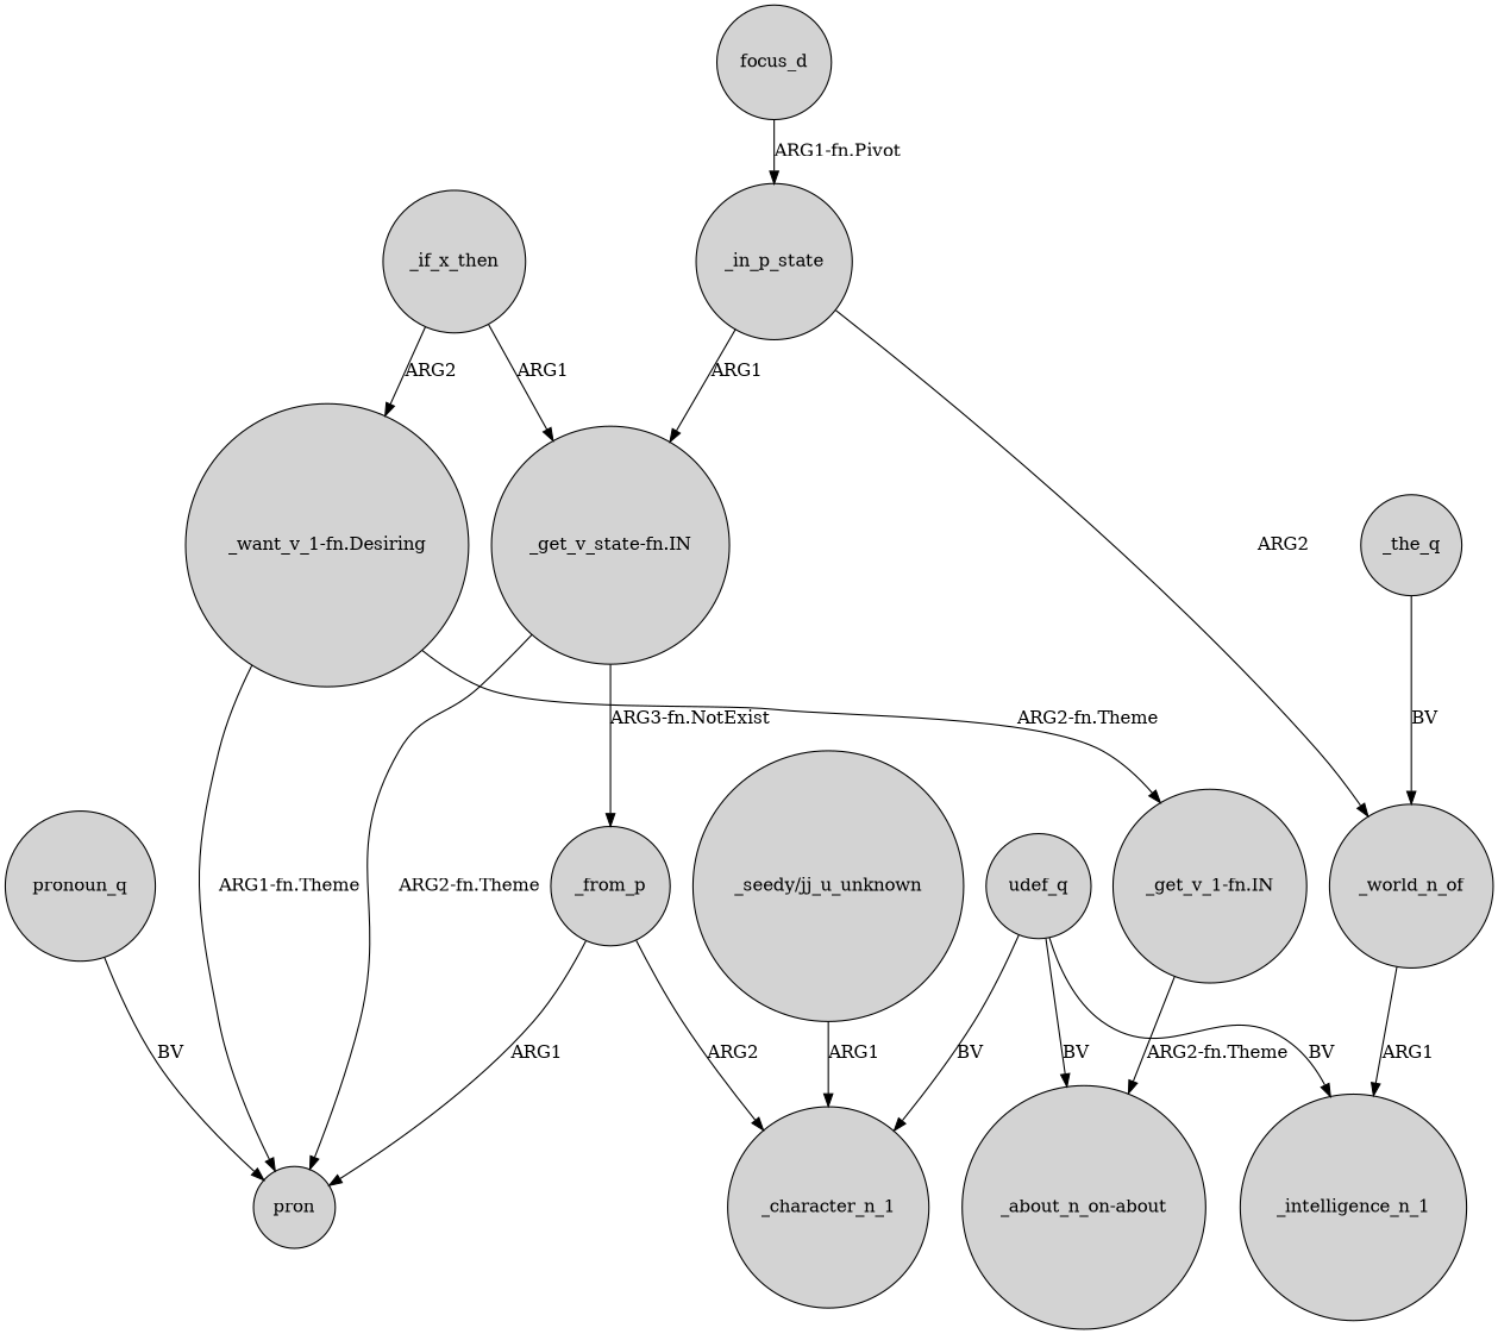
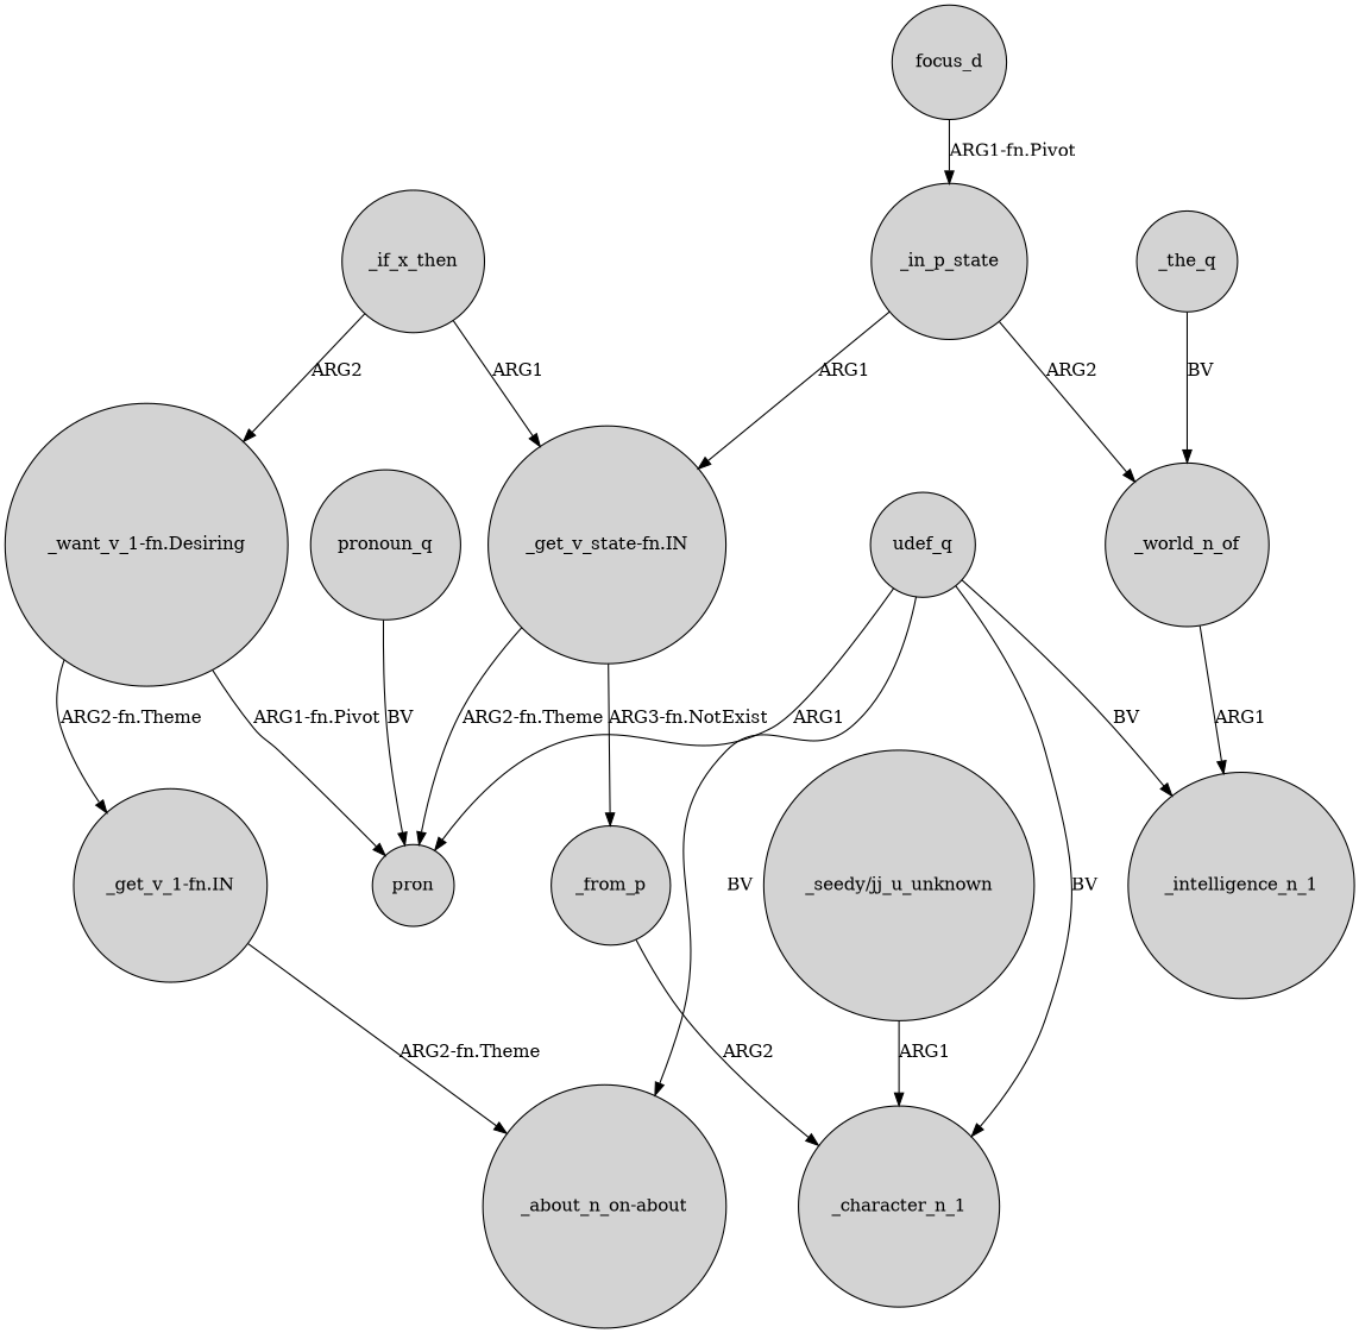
  digraph {
    node [shape=circle style=filled]
    _if_x_then
    "_want_v_1-fn.Desiring"
    "_get_v_state-fn.IN"
    pron
    "_get_v_1-fn.IN"
    _from_p
    n7 [label="_about_n_on-about"]
    _character_n_1
    "_seedy/jj_u_unknown"
    focus_d
    _in_p_state
    _world_n_of
    _intelligence_n_1
    udef_q
    pronoun_q
    _the_q
    _if_x_then -> "_want_v_1-fn.Desiring" [label=ARG2]
    _if_x_then -> "_get_v_state-fn.IN" [label=ARG1]
-   "_want_v_1-fn.Desiring" -> pron [label="ARG1-fn.Theme"]
+   "_want_v_1-fn.Desiring" -> pron [label="ARG1-fn.Pivot"]
    "_want_v_1-fn.Desiring" -> "_get_v_1-fn.IN" [label="ARG2-fn.Theme"]
    "_get_v_state-fn.IN" -> pron [label="ARG2-fn.Theme"]
    "_get_v_state-fn.IN" -> _from_p [label="ARG3-fn.NotExist"]
    "_get_v_1-fn.IN" -> n7 [label="ARG2-fn.Theme"]
-   _from_p -> pron [label=ARG1]
+   udef_q -> pron [label=ARG1]
    _from_p -> _character_n_1 [label=ARG2]
    "_seedy/jj_u_unknown" -> _character_n_1 [label=ARG1]
    focus_d -> _in_p_state [label="ARG1-fn.Pivot"]
    _in_p_state -> "_get_v_state-fn.IN" [label=ARG1]
    _in_p_state -> _world_n_of [label=ARG2]
    _world_n_of -> _intelligence_n_1 [label=ARG1]
    udef_q -> n7 [label=BV]
    udef_q -> _character_n_1 [label=BV]
    udef_q -> _intelligence_n_1 [label=BV]
    pronoun_q -> pron [label=BV]
    _the_q -> _world_n_of [label=BV]
  }
